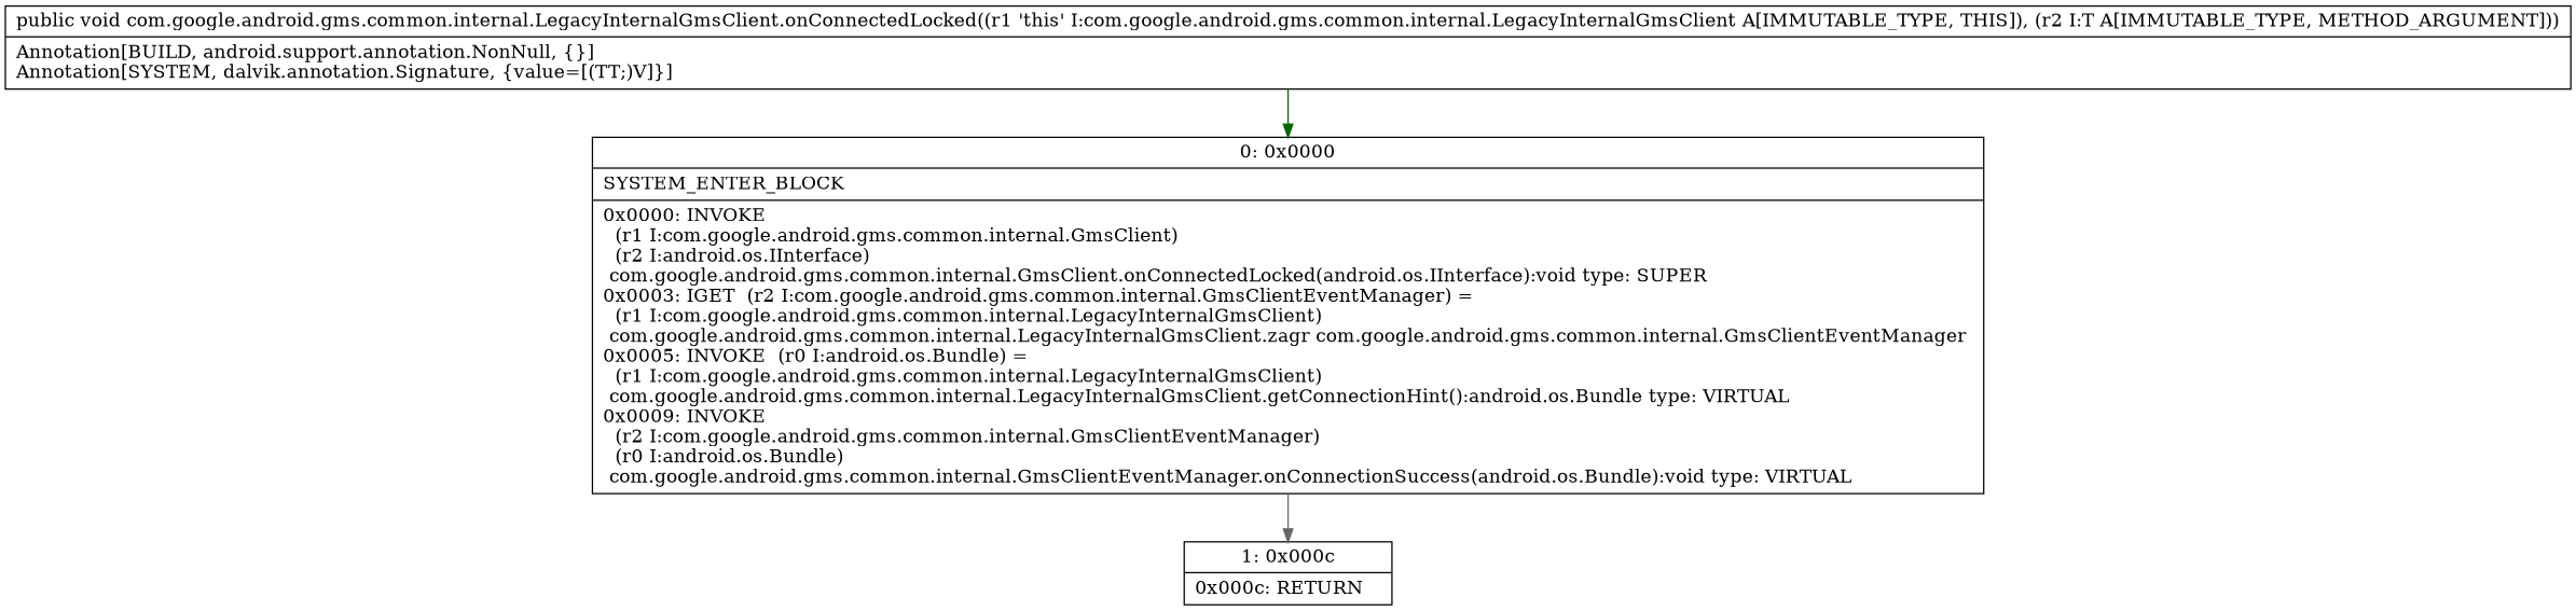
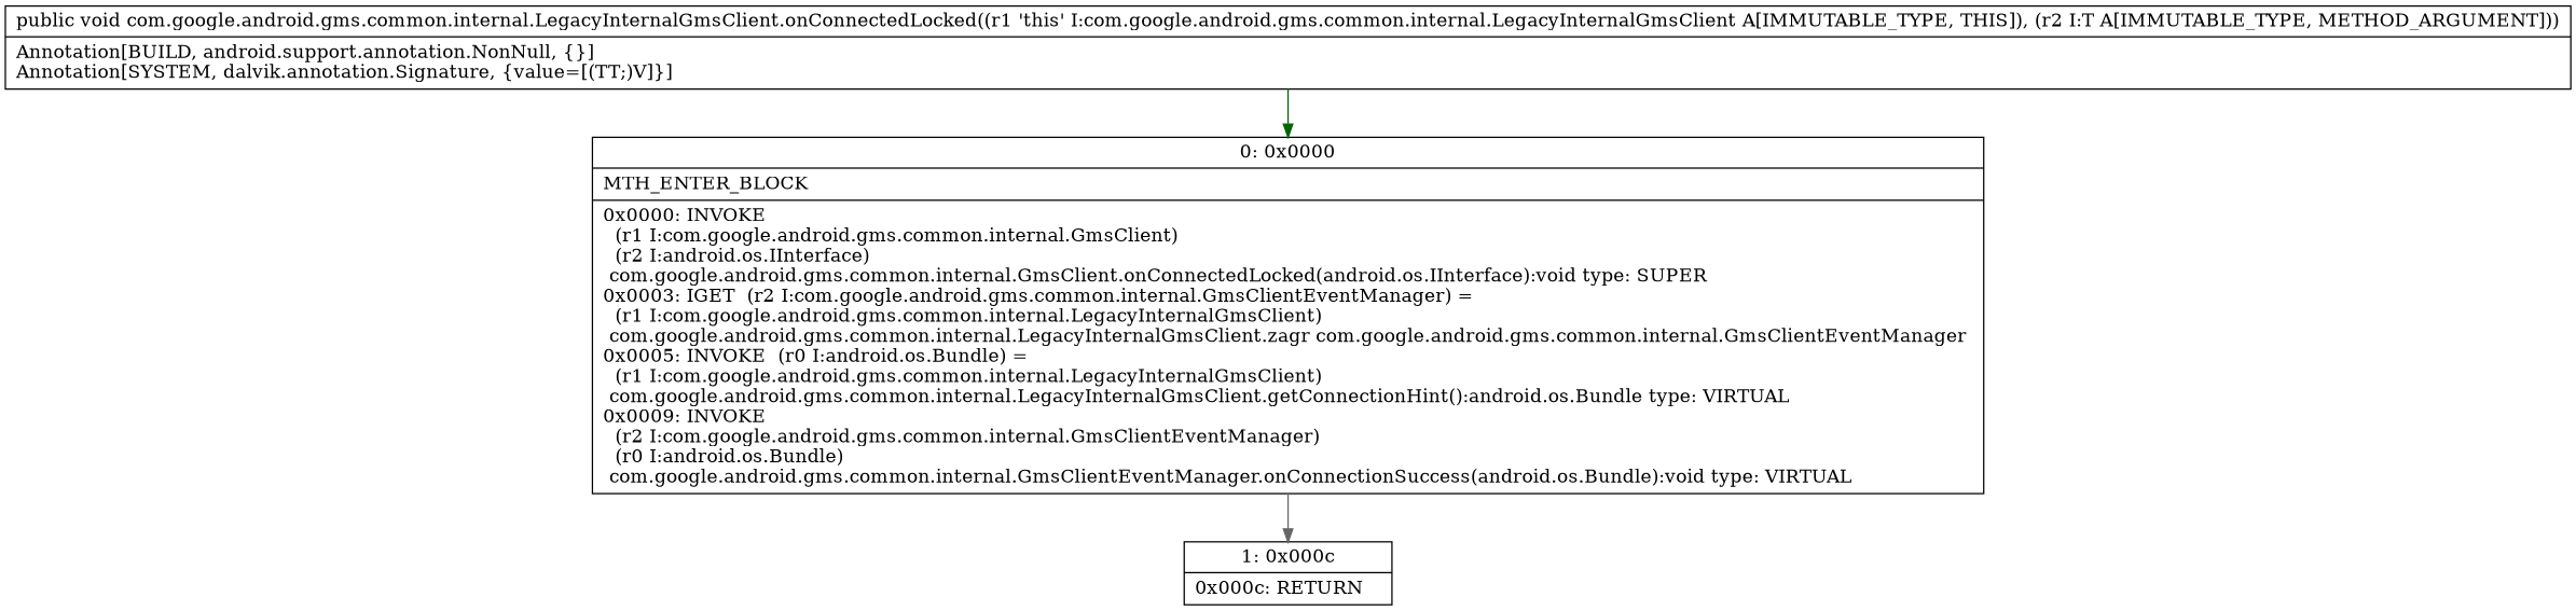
  digraph {
    fontname="DejaVu Serif"
    node [shape=record fontname="DejaVu Serif"]
    edge [fontname="DejaVu Serif"]
-   n1 [label="{0\:\ 0x0000|SYSTEM_ENTER_BLOCK\l|0x0000: INVOKE  \l  (r1 I:com.google.android.gms.common.internal.GmsClient)\l  (r2 I:android.os.IInterface)\l com.google.android.gms.common.internal.GmsClient.onConnectedLocked(android.os.IInterface):void type: SUPER \l0x0003: IGET  (r2 I:com.google.android.gms.common.internal.GmsClientEventManager) = \l  (r1 I:com.google.android.gms.common.internal.LegacyInternalGmsClient)\l com.google.android.gms.common.internal.LegacyInternalGmsClient.zagr com.google.android.gms.common.internal.GmsClientEventManager \l0x0005: INVOKE  (r0 I:android.os.Bundle) = \l  (r1 I:com.google.android.gms.common.internal.LegacyInternalGmsClient)\l com.google.android.gms.common.internal.LegacyInternalGmsClient.getConnectionHint():android.os.Bundle type: VIRTUAL \l0x0009: INVOKE  \l  (r2 I:com.google.android.gms.common.internal.GmsClientEventManager)\l  (r0 I:android.os.Bundle)\l com.google.android.gms.common.internal.GmsClientEventManager.onConnectionSuccess(android.os.Bundle):void type: VIRTUAL \l}"]
+   n1 [label="{0\:\ 0x0000|MTH_ENTER_BLOCK\l|0x0000: INVOKE  \l  (r1 I:com.google.android.gms.common.internal.GmsClient)\l  (r2 I:android.os.IInterface)\l com.google.android.gms.common.internal.GmsClient.onConnectedLocked(android.os.IInterface):void type: SUPER \l0x0003: IGET  (r2 I:com.google.android.gms.common.internal.GmsClientEventManager) = \l  (r1 I:com.google.android.gms.common.internal.LegacyInternalGmsClient)\l com.google.android.gms.common.internal.LegacyInternalGmsClient.zagr com.google.android.gms.common.internal.GmsClientEventManager \l0x0005: INVOKE  (r0 I:android.os.Bundle) = \l  (r1 I:com.google.android.gms.common.internal.LegacyInternalGmsClient)\l com.google.android.gms.common.internal.LegacyInternalGmsClient.getConnectionHint():android.os.Bundle type: VIRTUAL \l0x0009: INVOKE  \l  (r2 I:com.google.android.gms.common.internal.GmsClientEventManager)\l  (r0 I:android.os.Bundle)\l com.google.android.gms.common.internal.GmsClientEventManager.onConnectionSuccess(android.os.Bundle):void type: VIRTUAL \l}"]
    n2 [label="{1\:\ 0x000c|0x000c: RETURN   \l}"]
    n3 [label="{public void com.google.android.gms.common.internal.LegacyInternalGmsClient.onConnectedLocked((r1 'this' I:com.google.android.gms.common.internal.LegacyInternalGmsClient A[IMMUTABLE_TYPE, THIS]), (r2 I:T A[IMMUTABLE_TYPE, METHOD_ARGUMENT]))  | Annotation[BUILD, android.support.annotation.NonNull, \{\}]\lAnnotation[SYSTEM, dalvik.annotation.Signature, \{value=[(TT;)V]\}]\l}"]
    n1 -> n2 [color=gray40]
    n3 -> n1 [color=darkgreen]
  }
